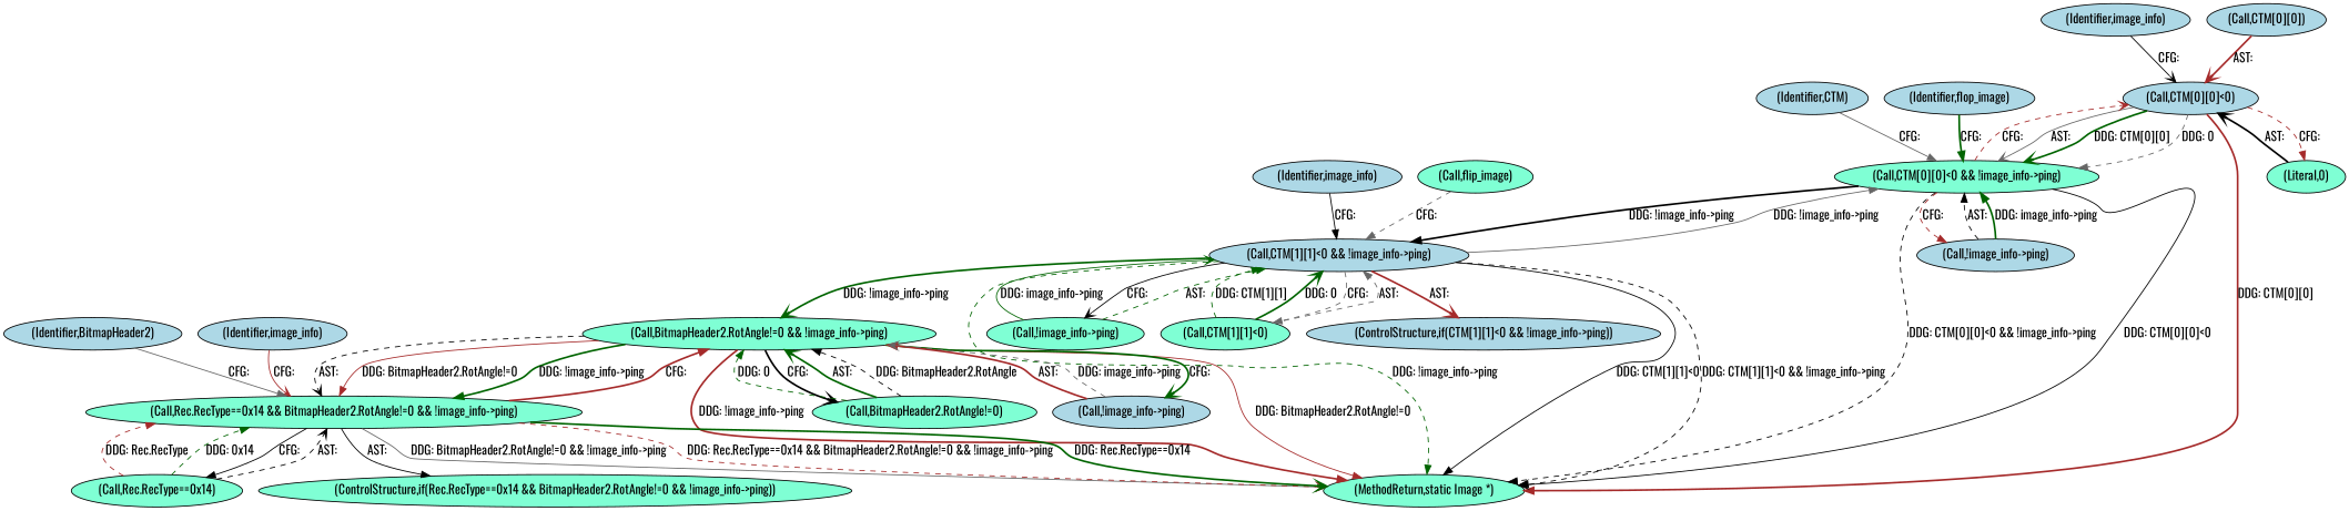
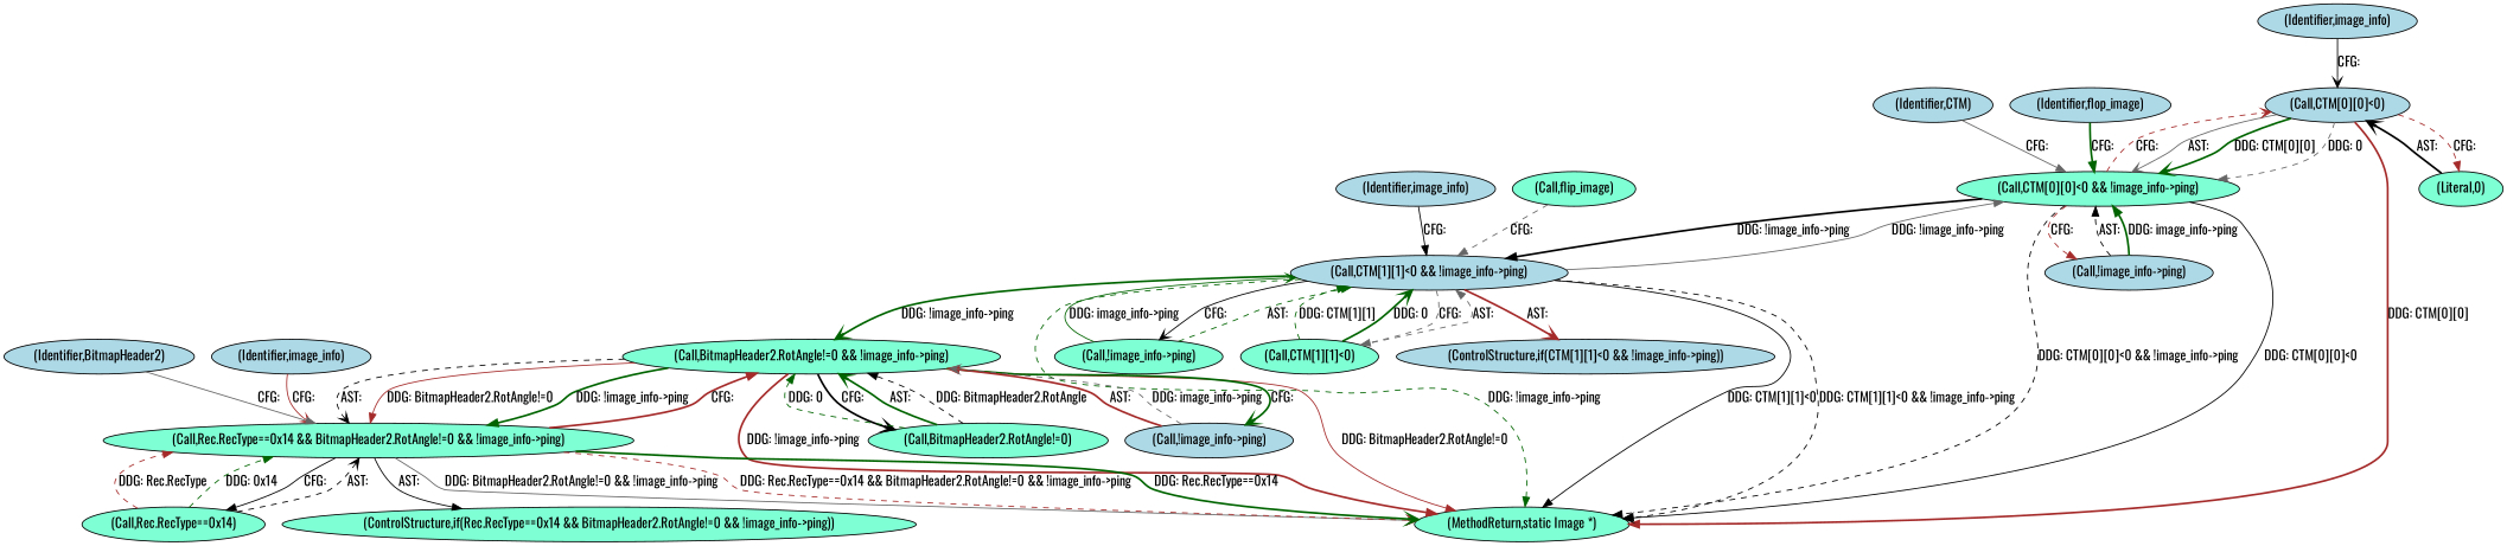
  digraph {
    fontname=Oswald
    node [fillcolor=lightblue fontname=Oswald style=filled]
    edge [arrowhead=normal color=black fontname=Oswald style=dashed]
    n1 [label="(Call,CTM[0][0]<0)"]
    n2 [fillcolor=aquamarine label="(Call,CTM[0][0]<0 && !image_info->ping)"]
    n3 [fillcolor=aquamarine label="(MethodReturn,static Image *)"]
    n4 [fillcolor=aquamarine label="(Literal,0)"]
    n5 [label="(Call,CTM[1][1]<0 && !image_info->ping)"]
    n6 [label="(Call,!image_info->ping)"]
    n7 [fillcolor=aquamarine label="(Call,BitmapHeader2.RotAngle!=0 && !image_info->ping)"]
    n8 [fillcolor=aquamarine label="(Call,!image_info->ping)"]
    n9 [fillcolor=aquamarine label="(Call,CTM[1][1]<0)"]
    n10 [label="(ControlStructure,if(CTM[1][1]<0 && !image_info->ping))"]
    n11 [fillcolor=aquamarine label="(Call,Rec.RecType==0x14 && BitmapHeader2.RotAngle!=0 && !image_info->ping)"]
    n12 [fillcolor=aquamarine label="(Call,BitmapHeader2.RotAngle!=0)"]
    n13 [label="(Call,!image_info->ping)"]
    n14 [fillcolor=aquamarine label="(Call,Rec.RecType==0x14)"]
    n15 [fillcolor=aquamarine label="(ControlStructure,if(Rec.RecType==0x14 && BitmapHeader2.RotAngle!=0 && !image_info->ping))"]
    n16 [label="(Identifier,CTM)"]
    n17 [label="(Identifier,flop_image)"]
    n18 [label="(Identifier,image_info)"]
    n19 [label="(Identifier,image_info)"]
    n20 [label="(Identifier,image_info)"]
    n21 [label="(Identifier,BitmapHeader2)"]
    n22 [fillcolor=aquamarine label="(Call,flip_image)"]
-   n23 [label="(Call,CTM[0][0])"]
    n1 -> n2 [arrowhead=vee color=gray40 label="AST: " style=solid]
    n1 -> n2 [arrowhead=vee color=darkgreen label="DDG: CTM[0][0]" style=bold]
    n1 -> n2 [color=gray40 label="DDG: 0"]
    n1 -> n3 [color=brown label="DDG: CTM[0][0]" style=bold]
    n1 -> n4 [color=brown label="CFG: "]
    n2 -> n1 [arrowhead=vee color=brown label="CFG: "]
    n2 -> n3 [label="DDG: CTM[0][0]<0 && !image_info->ping"]
    n2 -> n3 [arrowhead=vee label="DDG: CTM[0][0]<0" style=solid]
    n2 -> n5 [label="DDG: !image_info->ping" style=bold]
    n2 -> n6 [color=brown label="CFG: "]
    n4 -> n1 [arrowhead=vee label="AST: " style=bold]
    n5 -> n2 [color=gray40 label="DDG: !image_info->ping" style=solid]
    n5 -> n3 [color=darkgreen label="DDG: !image_info->ping"]
    n5 -> n3 [label="DDG: CTM[1][1]<0" style=solid]
    n5 -> n3 [label="DDG: CTM[1][1]<0 && !image_info->ping"]
    n5 -> n7 [arrowhead=vee color=darkgreen label="DDG: !image_info->ping" style=bold]
    n5 -> n8 [arrowhead=vee label="CFG: " style=solid]
    n5 -> n9 [color=gray40 label="CFG: "]
    n5 -> n10 [arrowhead=vee color=brown label="AST: " style=bold]
    n6 -> n2 [label="AST: "]
    n6 -> n2 [color=darkgreen label="DDG: image_info->ping" style=bold]
    n7 -> n3 [color=brown label="DDG: !image_info->ping" style=bold]
    n7 -> n3 [color=brown label="DDG: BitmapHeader2.RotAngle!=0" style=solid]
    n7 -> n11 [arrowhead=vee label="AST: "]
    n7 -> n11 [color=brown label="DDG: BitmapHeader2.RotAngle!=0" style=solid]
    n7 -> n11 [color=darkgreen label="DDG: !image_info->ping" style=bold]
    n7 -> n12 [arrowhead=vee label="CFG: " style=bold]
    n7 -> n13 [arrowhead=vee color=darkgreen label="CFG: " style=bold]
    n8 -> n5 [color=darkgreen label="AST: "]
    n8 -> n5 [arrowhead=vee color=darkgreen label="DDG: image_info->ping" style=solid]
    n9 -> n5 [color=gray40 label="AST: "]
    n9 -> n5 [color=darkgreen label="DDG: CTM[1][1]"]
    n9 -> n5 [arrowhead=vee color=darkgreen label="DDG: 0" style=bold]
    n11 -> n3 [arrowhead=vee color=gray40 label="DDG: BitmapHeader2.RotAngle!=0 && !image_info->ping" style=solid]
    n11 -> n3 [arrowhead=vee color=brown label="DDG: Rec.RecType==0x14 && BitmapHeader2.RotAngle!=0 && !image_info->ping"]
    n11 -> n3 [arrowhead=vee color=darkgreen label="DDG: Rec.RecType==0x14" style=bold]
    n11 -> n7 [color=brown label="CFG: " style=bold]
    n11 -> n14 [label="CFG: " style=solid]
    n11 -> n15 [label="AST: " style=solid]
    n12 -> n7 [arrowhead=vee color=darkgreen label="AST: " style=bold]
    n12 -> n7 [label="DDG: BitmapHeader2.RotAngle"]
    n12 -> n7 [color=darkgreen label="DDG: 0"]
    n13 -> n7 [color=brown label="AST: " style=bold]
    n13 -> n7 [arrowhead=vee color=gray40 label="DDG: image_info->ping"]
    n14 -> n11 [arrowhead=vee label="AST: "]
    n14 -> n11 [color=brown label="DDG: Rec.RecType"]
    n14 -> n11 [color=darkgreen label="DDG: 0x14"]
    n16 -> n2 [color=gray40 label="CFG: " style=solid]
    n17 -> n2 [color=darkgreen label="CFG: " style=bold]
    n18 -> n11 [arrowhead=vee color=brown label="CFG: " style=solid]
    n19 -> n5 [label="CFG: " style=solid]
    n20 -> n1 [arrowhead=vee label="CFG: " style=solid]
    n21 -> n11 [color=gray40 label="CFG: " style=solid]
    n22 -> n5 [color=gray40 label="CFG: "]
-   n23 -> n1 [arrowhead=vee color=brown label="AST: " style=bold]
  }
